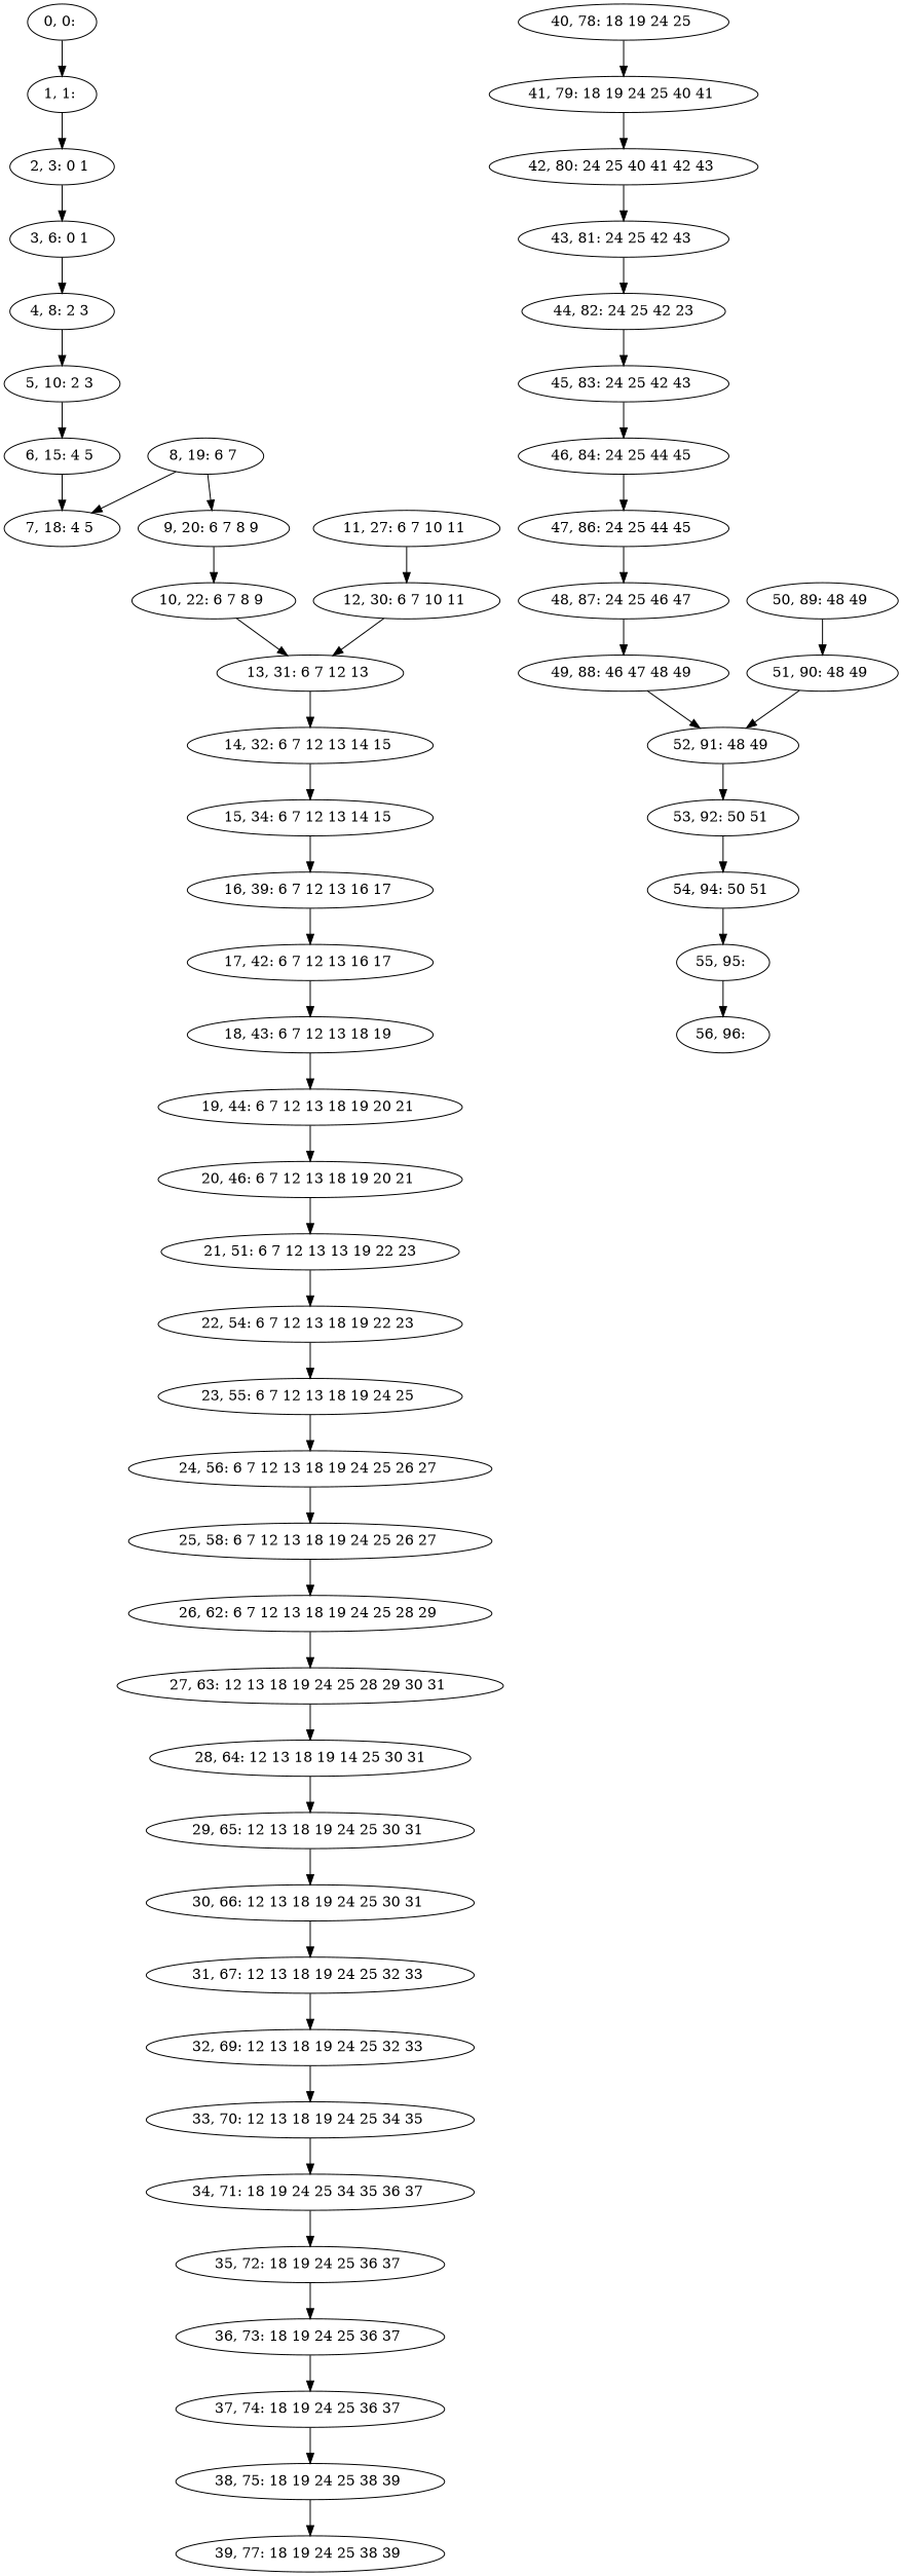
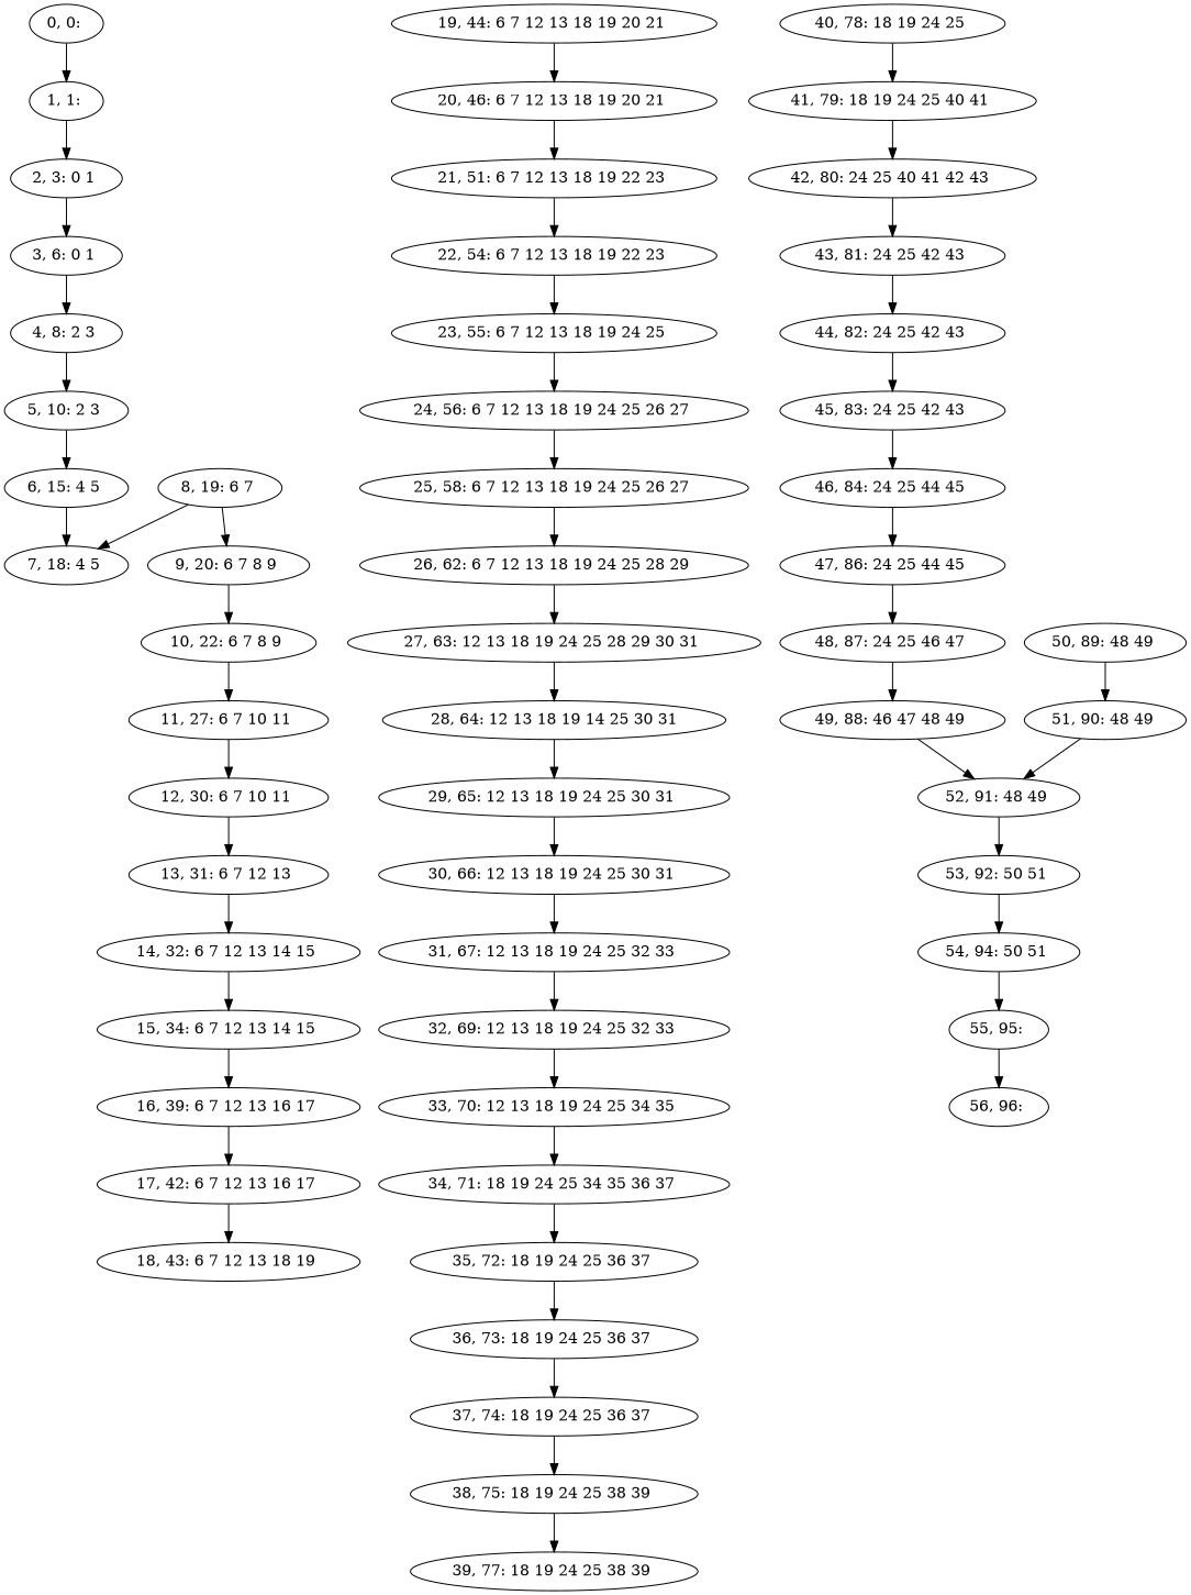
  digraph {
    n1 [label="0, 0: "]
    n2 [label="1, 1: "]
    n3 [label="2, 3: 0 1 "]
    n4 [label="3, 6: 0 1 "]
    n5 [label="4, 8: 2 3 "]
    n6 [label="5, 10: 2 3 "]
    n7 [label="6, 15: 4 5 "]
    n8 [label="7, 18: 4 5 "]
    n9 [label="8, 19: 6 7 "]
    n10 [label="9, 20: 6 7 8 9 "]
    n11 [label="10, 22: 6 7 8 9 "]
    n12 [label="11, 27: 6 7 10 11 "]
    n13 [label="12, 30: 6 7 10 11 "]
    n14 [label="13, 31: 6 7 12 13 "]
    n15 [label="14, 32: 6 7 12 13 14 15 "]
    n16 [label="15, 34: 6 7 12 13 14 15 "]
    n17 [label="16, 39: 6 7 12 13 16 17 "]
    n18 [label="17, 42: 6 7 12 13 16 17 "]
    n19 [label="18, 43: 6 7 12 13 18 19 "]
    n20 [label="19, 44: 6 7 12 13 18 19 20 21 "]
    n21 [label="20, 46: 6 7 12 13 18 19 20 21 "]
-   n22 [label="21, 51: 6 7 12 13 13 19 22 23"]
+   n22 [label="21, 51: 6 7 12 13 18 19 22 23 "]
    n23 [label="22, 54: 6 7 12 13 18 19 22 23 "]
    n24 [label="23, 55: 6 7 12 13 18 19 24 25 "]
    n25 [label="24, 56: 6 7 12 13 18 19 24 25 26 27 "]
    n26 [label="25, 58: 6 7 12 13 18 19 24 25 26 27 "]
    n27 [label="26, 62: 6 7 12 13 18 19 24 25 28 29 "]
    n28 [label="27, 63: 12 13 18 19 24 25 28 29 30 31 "]
    n29 [label="28, 64: 12 13 18 19 14 25 30 31"]
    n30 [label="29, 65: 12 13 18 19 24 25 30 31 "]
    n31 [label="30, 66: 12 13 18 19 24 25 30 31 "]
    n32 [label="31, 67: 12 13 18 19 24 25 32 33 "]
    n33 [label="32, 69: 12 13 18 19 24 25 32 33 "]
    n34 [label="33, 70: 12 13 18 19 24 25 34 35 "]
    n35 [label="34, 71: 18 19 24 25 34 35 36 37 "]
    n36 [label="35, 72: 18 19 24 25 36 37 "]
    n37 [label="36, 73: 18 19 24 25 36 37 "]
    n38 [label="37, 74: 18 19 24 25 36 37 "]
    n39 [label="38, 75: 18 19 24 25 38 39 "]
    n40 [label="39, 77: 18 19 24 25 38 39 "]
    n41 [label="40, 78: 18 19 24 25 "]
    n42 [label="41, 79: 18 19 24 25 40 41 "]
    n43 [label="42, 80: 24 25 40 41 42 43 "]
    n44 [label="43, 81: 24 25 42 43 "]
-   n45 [label="44, 82: 24 25 42 23"]
+   n45 [label="44, 82: 24 25 42 43 "]
    n46 [label="45, 83: 24 25 42 43 "]
    n47 [label="46, 84: 24 25 44 45 "]
    n48 [label="47, 86: 24 25 44 45 "]
    n49 [label="48, 87: 24 25 46 47 "]
    n50 [label="49, 88: 46 47 48 49 "]
    n51 [label="52, 91: 48 49 "]
    n52 [label="50, 89: 48 49 "]
    n53 [label="51, 90: 48 49 "]
    n54 [label="53, 92: 50 51 "]
    n55 [label="54, 94: 50 51 "]
    n56 [label="55, 95: "]
    n57 [label="56, 96: "]
    n1 -> n2
    n2 -> n3
    n3 -> n4
    n4 -> n5
    n5 -> n6
    n6 -> n7
    n7 -> n8
    n9 -> n8
    n9 -> n10
    n10 -> n11
-   n11 -> n14
+   n11 -> n12
    n12 -> n13
    n13 -> n14
    n14 -> n15
    n15 -> n16
    n16 -> n17
    n17 -> n18
    n18 -> n19
-   n19 -> n20
    n20 -> n21
    n21 -> n22
    n22 -> n23
    n23 -> n24
    n24 -> n25
    n25 -> n26
    n26 -> n27
    n27 -> n28
    n28 -> n29
    n29 -> n30
    n30 -> n31
    n31 -> n32
    n32 -> n33
    n33 -> n34
    n34 -> n35
    n35 -> n36
    n36 -> n37
    n37 -> n38
    n38 -> n39
    n39 -> n40
    n41 -> n42
    n42 -> n43
    n43 -> n44
    n44 -> n45
    n45 -> n46
    n46 -> n47
    n47 -> n48
    n48 -> n49
    n49 -> n50
    n50 -> n51
    n51 -> n54
    n52 -> n53
    n53 -> n51
    n54 -> n55
    n55 -> n56
    n56 -> n57
  }
